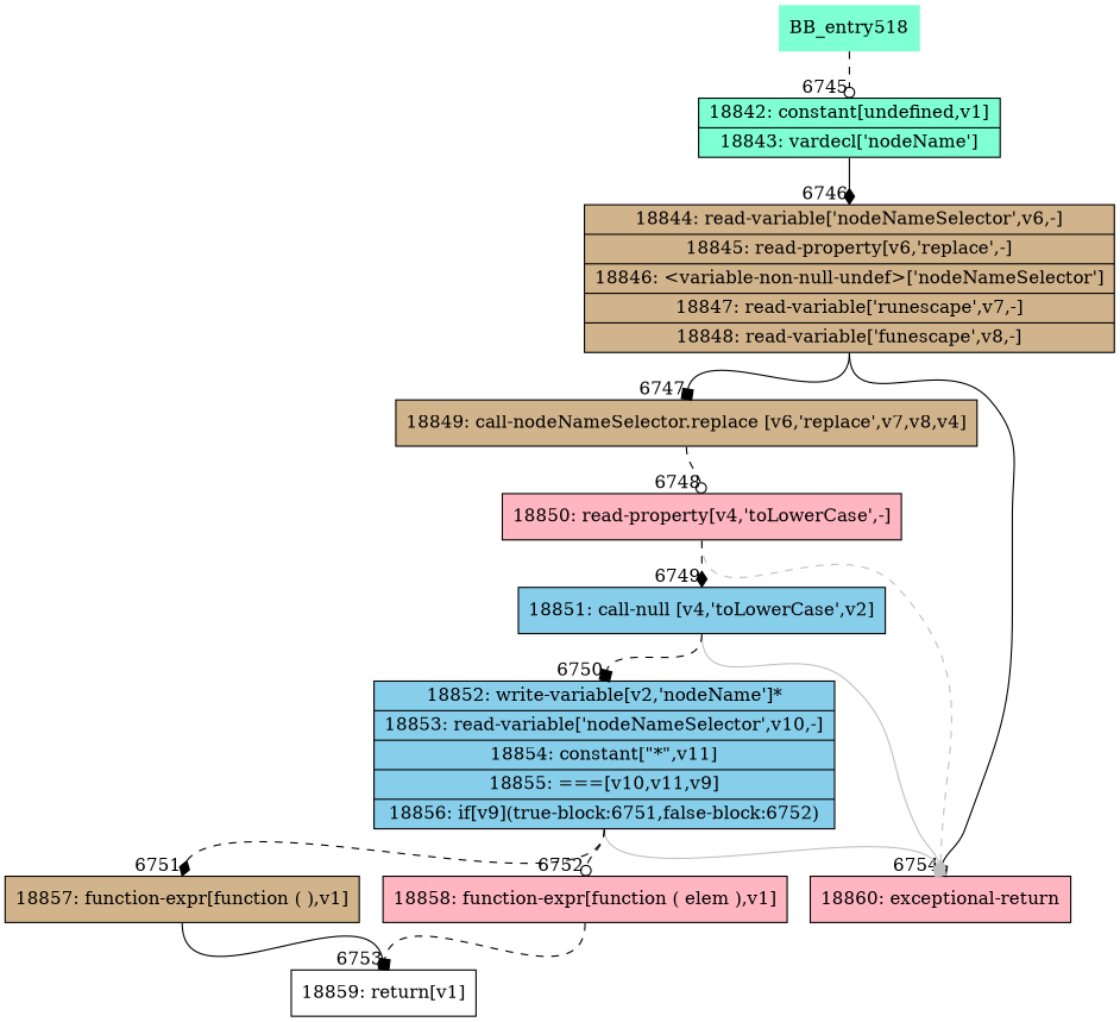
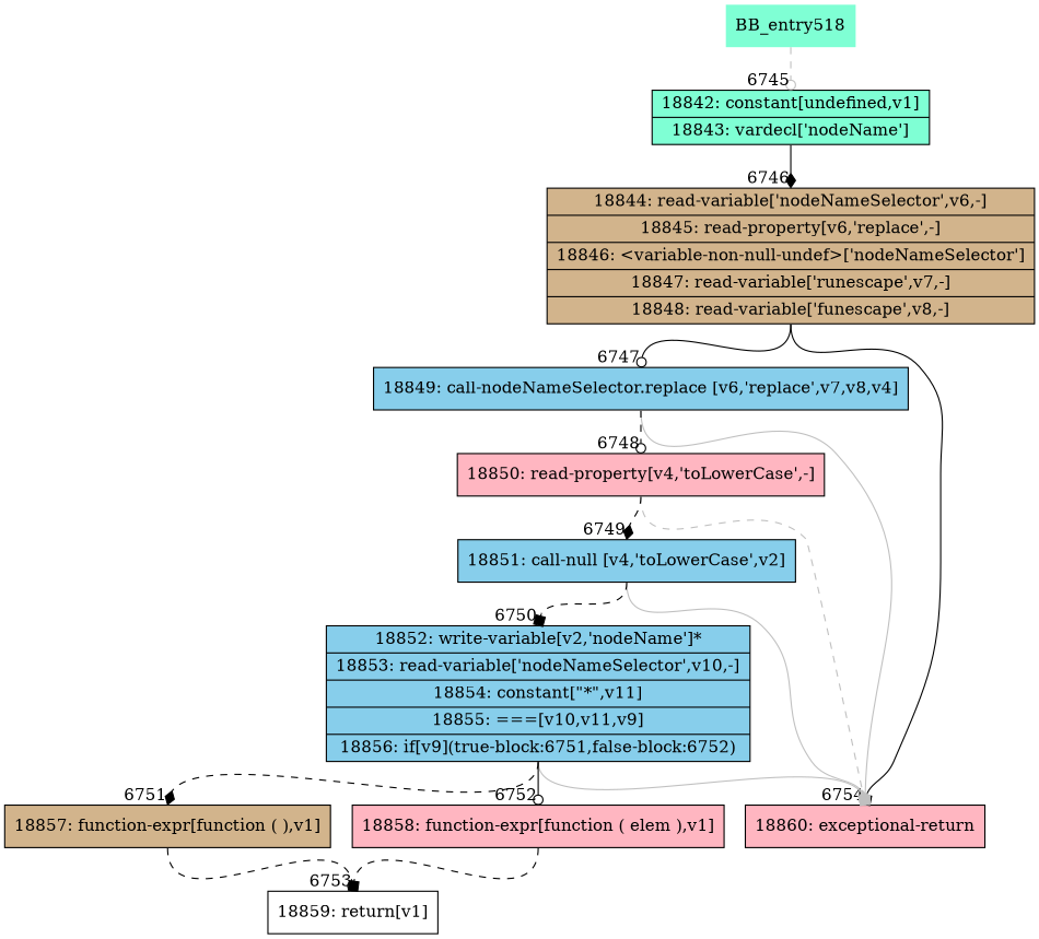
  digraph {
    rankdir=TD
    node [fillcolor=tan shape=record style=filled]
    edge [arrowhead=box headport=n style=dashed tailport=s]
    BB_entry518 [fillcolor=aquamarine shape=none]
    n2 [fillcolor=aquamarine label="{18842: constant[undefined,v1]|18843: vardecl['nodeName']}"]
    n3 [label="{18844: read-variable['nodeNameSelector',v6,-]|18845: read-property[v6,'replace',-]|18846: \<variable-non-null-undef\>['nodeNameSelector']|18847: read-variable['runescape',v7,-]|18848: read-variable['funescape',v8,-]}"]
-   n4 [label="{18849: call-nodeNameSelector.replace [v6,'replace',v7,v8,v4]}"]
+   n4 [fillcolor=skyblue label="{18849: call-nodeNameSelector.replace [v6,'replace',v7,v8,v4]}"]
    n5 [fillcolor=lightpink label="{18860: exceptional-return}"]
    n6 [fillcolor=lightpink label="{18850: read-property[v4,'toLowerCase',-]}"]
    n7 [fillcolor=skyblue label="{18851: call-null [v4,'toLowerCase',v2]}"]
    n8 [fillcolor=skyblue label="{18852: write-variable[v2,'nodeName']*|18853: read-variable['nodeNameSelector',v10,-]|18854: constant[\"*\",v11]|18855: ===[v10,v11,v9]|18856: if[v9](true-block:6751,false-block:6752)}"]
    n9 [label="{18857: function-expr[function ( ),v1]}"]
    n10 [fillcolor=lightpink label="{18858: function-expr[function ( elem ),v1]}"]
    n11 [fillcolor=white label="{18859: return[v1]}"]
-   BB_entry518 -> n2 [arrowhead=odot headlabel="    6745"]
+   BB_entry518 -> n2 [arrowhead=odot headlabel="    6745" color=gray]
    n2 -> n3 [arrowhead=diamond headlabel="      6746" style=solid]
-   n3 -> n4 [headlabel="      6747" style=solid]
+   n3 -> n4 [arrowhead=odot headlabel="      6747" style=solid]
    n3 -> n5 [color=black headlabel="      6754" style=solid]
+   n4 -> n5 [color=gray style=solid]
    n4 -> n6 [arrowhead=odot headlabel="      6748"]
    n6 -> n5 [arrowhead=diamond color=gray]
    n6 -> n7 [arrowhead=diamond headlabel="      6749"]
    n7 -> n5 [color=gray style=solid]
    n7 -> n8 [headlabel="      6750"]
    n8 -> n5 [arrowhead=odot color=gray style=solid]
    n8 -> n9 [arrowhead=diamond headlabel="      6751"]
-   n8 -> n10 [arrowhead=odot headlabel="      6752"]
-   n9 -> n11 [arrowhead=odot headlabel="      6753" style=solid]
+   n8 -> n10 [arrowhead=odot headlabel="      6752" style=solid]
+   n9 -> n11 [arrowhead=odot headlabel="      6753"]
    n10 -> n11
  }
